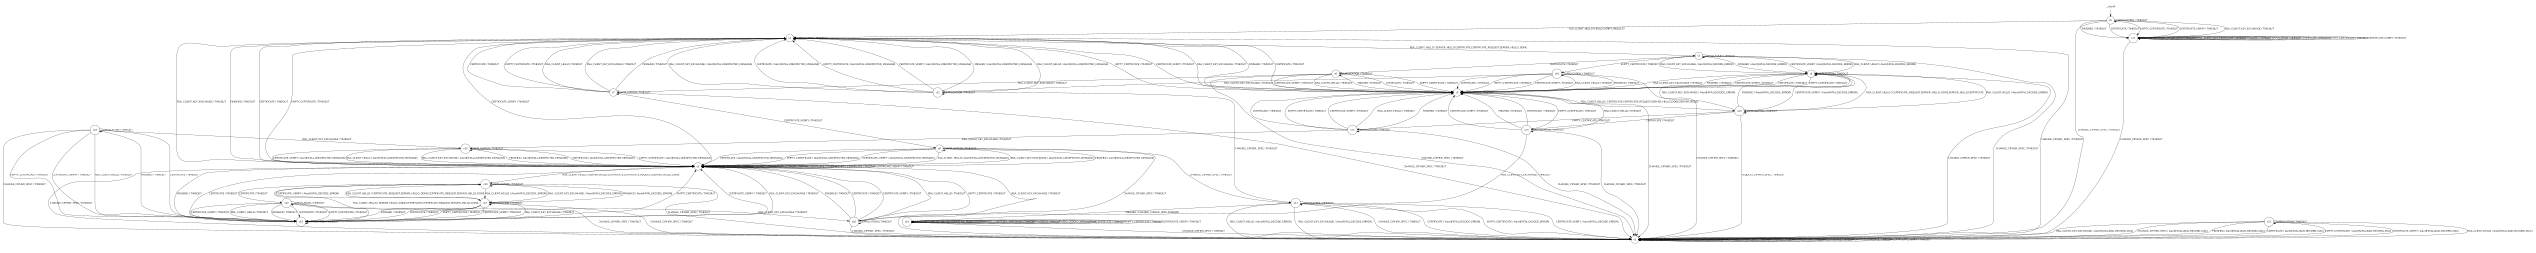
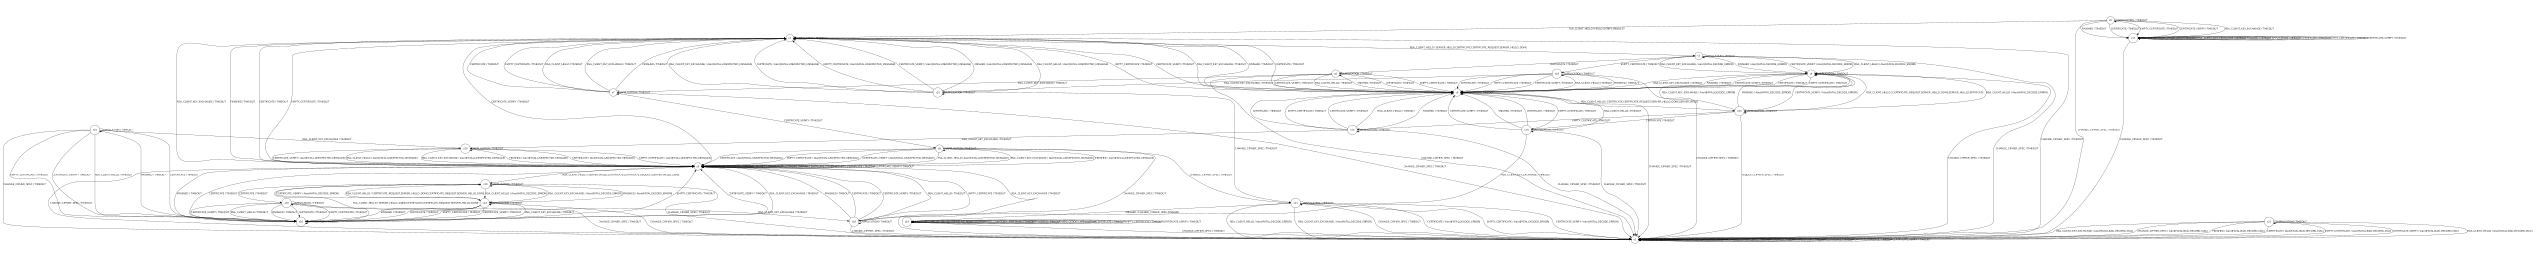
  digraph {
    fontname=Nunito
    node [fontname=Nunito shape=circle]
    edge [fontname=Nunito]
-   __start0 [shape=none]
    n2 [label=s0]
    n3 [label=s1]
    n4 [label=s2]
    n5 [label=s17]
    n6 [label=s3]
    n7 [label=s9]
    n8 [label=s4]
    n9 [label=s6]
    n10 [label=s19]
    n11 [label=s10]
    n12 [label=s5]
    n13 [label=s23]
    n14 [label=s7]
    n15 [label=s22]
    n16 [label=s24]
    n17 [label=s25]
    n18 [label=s8]
    n19 [label=s11]
    n20 [label=s14]
    n21 [label=s12]
    n22 [label=s13]
    n23 [label=s15]
    n24 [label=s16]
    n25 [label=s18]
    n26 [label=s20]
    n27 [label=s21]
-   __start0 -> n2
    n2 -> n2 [label="APPLICATION / TIMEOUT"]
    n2 -> n3 [label="RSA_CLIENT_HELLO / HELLO_VERIFY_REQUEST"]
    n2 -> n4 [label="CHANGE_CIPHER_SPEC / TIMEOUT"]
    n2 -> n5 [label="RSA_CLIENT_KEY_EXCHANGE / TIMEOUT"]
    n2 -> n5 [label="FINISHED / TIMEOUT"]
    n2 -> n5 [label="CERTIFICATE / TIMEOUT"]
    n2 -> n5 [label="EMPTY_CERTIFICATE / TIMEOUT"]
    n2 -> n5 [label="CERTIFICATE_VERIFY / TIMEOUT"]
    n3 -> n3 [label="APPLICATION / TIMEOUT"]
    n3 -> n4 [label="CHANGE_CIPHER_SPEC / TIMEOUT"]
    n3 -> n6 [label="RSA_CLIENT_HELLO / SERVER_HELLO,CERTIFICATE,CERTIFICATE_REQUEST,SERVER_HELLO_DONE"]
    n3 -> n7 [label="RSA_CLIENT_KEY_EXCHANGE / TIMEOUT"]
    n3 -> n7 [label="FINISHED / TIMEOUT"]
    n3 -> n7 [label="CERTIFICATE / TIMEOUT"]
    n3 -> n7 [label="EMPTY_CERTIFICATE / TIMEOUT"]
    n3 -> n7 [label="CERTIFICATE_VERIFY / TIMEOUT"]
    n4 -> n4 [label="RSA_CLIENT_HELLO / TIMEOUT"]
    n4 -> n4 [label="RSA_CLIENT_KEY_EXCHANGE / TIMEOUT"]
    n4 -> n4 [label="CHANGE_CIPHER_SPEC / TIMEOUT"]
    n4 -> n4 [label="FINISHED / TIMEOUT"]
    n4 -> n4 [label="APPLICATION / TIMEOUT"]
    n4 -> n4 [label="CERTIFICATE / TIMEOUT"]
    n4 -> n4 [label="EMPTY_CERTIFICATE / TIMEOUT"]
    n4 -> n4 [label="CERTIFICATE_VERIFY / TIMEOUT"]
    n5 -> n4 [label="CHANGE_CIPHER_SPEC / TIMEOUT"]
    n5 -> n5 [label="RSA_CLIENT_HELLO / HELLO_VERIFY_REQUEST"]
    n5 -> n5 [label="RSA_CLIENT_KEY_EXCHANGE / TIMEOUT"]
    n5 -> n5 [label="FINISHED / TIMEOUT"]
    n5 -> n5 [label="APPLICATION / TIMEOUT"]
    n5 -> n5 [label="CERTIFICATE / TIMEOUT"]
    n5 -> n5 [label="EMPTY_CERTIFICATE / TIMEOUT"]
    n5 -> n5 [label="CERTIFICATE_VERIFY / TIMEOUT"]
    n6 -> n4 [label="CHANGE_CIPHER_SPEC / TIMEOUT"]
    n6 -> n6 [label="APPLICATION / TIMEOUT"]
    n6 -> n8 [label="RSA_CLIENT_HELLO / Alert(FATAL,DECODE_ERROR)"]
    n6 -> n8 [label="RSA_CLIENT_KEY_EXCHANGE / Alert(FATAL,DECODE_ERROR)"]
    n6 -> n8 [label="FINISHED / Alert(FATAL,DECODE_ERROR)"]
    n6 -> n8 [label="CERTIFICATE_VERIFY / Alert(FATAL,DECODE_ERROR)"]
    n6 -> n9 [label="CERTIFICATE / TIMEOUT"]
    n6 -> n10 [label="EMPTY_CERTIFICATE / TIMEOUT"]
    n7 -> n4 [label="CHANGE_CIPHER_SPEC / TIMEOUT"]
    n7 -> n7 [label="RSA_CLIENT_KEY_EXCHANGE / TIMEOUT"]
    n7 -> n7 [label="FINISHED / TIMEOUT"]
    n7 -> n7 [label="APPLICATION / TIMEOUT"]
    n7 -> n7 [label="CERTIFICATE / TIMEOUT"]
    n7 -> n7 [label="EMPTY_CERTIFICATE / TIMEOUT"]
    n7 -> n7 [label="CERTIFICATE_VERIFY / TIMEOUT"]
    n7 -> n11 [label="RSA_CLIENT_HELLO / SERVER_HELLO,CERTIFICATE,CERTIFICATE_REQUEST,SERVER_HELLO_DONE"]
    n8 -> n4 [label="CHANGE_CIPHER_SPEC / TIMEOUT"]
    n8 -> n8 [label="APPLICATION / TIMEOUT"]
    n8 -> n12 [label="RSA_CLIENT_KEY_EXCHANGE / TIMEOUT"]
    n8 -> n12 [label="FINISHED / TIMEOUT"]
    n8 -> n12 [label="CERTIFICATE / TIMEOUT"]
    n8 -> n12 [label="EMPTY_CERTIFICATE / TIMEOUT"]
    n8 -> n12 [label="CERTIFICATE_VERIFY / TIMEOUT"]
    n8 -> n13 [label="RSA_CLIENT_HELLO / CERTIFICATE_REQUEST,SERVER_HELLO_DONE,SERVER_HELLO,CERTIFICATE"]
    n9 -> n4 [label="CHANGE_CIPHER_SPEC / TIMEOUT"]
    n9 -> n9 [label="APPLICATION / TIMEOUT"]
    n9 -> n12 [label="RSA_CLIENT_HELLO / TIMEOUT"]
    n9 -> n12 [label="FINISHED / TIMEOUT"]
    n9 -> n12 [label="CERTIFICATE / TIMEOUT"]
    n9 -> n12 [label="EMPTY_CERTIFICATE / TIMEOUT"]
    n9 -> n12 [label="CERTIFICATE_VERIFY / TIMEOUT"]
    n9 -> n14 [label="RSA_CLIENT_KEY_EXCHANGE / TIMEOUT"]
    n10 -> n4 [label="CHANGE_CIPHER_SPEC / TIMEOUT"]
    n10 -> n10 [label="APPLICATION / TIMEOUT"]
    n10 -> n12 [label="RSA_CLIENT_HELLO / TIMEOUT"]
    n10 -> n12 [label="FINISHED / TIMEOUT"]
    n10 -> n12 [label="CERTIFICATE / TIMEOUT"]
    n10 -> n12 [label="EMPTY_CERTIFICATE / TIMEOUT"]
    n10 -> n12 [label="CERTIFICATE_VERIFY / TIMEOUT"]
    n10 -> n15 [label="RSA_CLIENT_KEY_EXCHANGE / TIMEOUT"]
    n11 -> n4 [label="CHANGE_CIPHER_SPEC / TIMEOUT"]
    n11 -> n11 [label="APPLICATION / TIMEOUT"]
    n11 -> n21 [label="RSA_CLIENT_HELLO / Alert(FATAL,DECODE_ERROR)"]
    n11 -> n21 [label="RSA_CLIENT_KEY_EXCHANGE / Alert(FATAL,DECODE_ERROR)"]
    n11 -> n21 [label="FINISHED / Alert(FATAL,DECODE_ERROR)"]
    n11 -> n21 [label="CERTIFICATE_VERIFY / Alert(FATAL,DECODE_ERROR)"]
    n11 -> n22 [label="CERTIFICATE / TIMEOUT"]
    n12 -> n3 [label="RSA_CLIENT_KEY_EXCHANGE / TIMEOUT"]
    n12 -> n3 [label="FINISHED / TIMEOUT"]
    n12 -> n3 [label="CERTIFICATE / TIMEOUT"]
    n12 -> n3 [label="EMPTY_CERTIFICATE / TIMEOUT"]
    n12 -> n3 [label="CERTIFICATE_VERIFY / TIMEOUT"]
    n12 -> n4 [label="CHANGE_CIPHER_SPEC / TIMEOUT"]
    n12 -> n12 [label="APPLICATION / TIMEOUT"]
    n12 -> n13 [label="RSA_CLIENT_HELLO / CERTIFICATE,CERTIFICATE_REQUEST,SERVER_HELLO_DONE,SERVER_HELLO"]
    n13 -> n4 [label="REQUEST_CIPHER_SPEC / TIMEOUT"]
    n13 -> n8 [label="RSA_CLIENT_HELLO / Alert(FATAL,DECODE_ERROR)"]
    n13 -> n8 [label="RSA_CLIENT_KEY_EXCHANGE / Alert(FATAL,DECODE_ERROR)"]
    n13 -> n8 [label="FINISHED / Alert(FATAL,DECODE_ERROR)"]
    n13 -> n8 [label="CERTIFICATE_VERIFY / Alert(FATAL,DECODE_ERROR)"]
    n13 -> n13 [label="APPLICATION / TIMEOUT"]
    n13 -> n16 [label="CERTIFICATE / TIMEOUT"]
    n13 -> n17 [label="EMPTY_CERTIFICATE / TIMEOUT"]
    n14 -> n3 [label="RSA_CLIENT_HELLO / TIMEOUT"]
    n14 -> n3 [label="RSA_CLIENT_KEY_EXCHANGE / TIMEOUT"]
    n14 -> n3 [label="FINISHED / TIMEOUT"]
    n14 -> n3 [label="CERTIFICATE / TIMEOUT"]
    n14 -> n3 [label="EMPTY_CERTIFICATE / TIMEOUT"]
    n14 -> n4 [label="CHANGE_CIPHER_SPEC / TIMEOUT"]
    n14 -> n14 [label="APPLICATION / TIMEOUT"]
    n14 -> n18 [label="CERTIFICATE_VERIFY / TIMEOUT"]
    n15 -> n3 [label="RSA_CLIENT_HELLO / Alert(FATAL,UNEXPECTED_MESSAGE)"]
    n15 -> n3 [label="RSA_CLIENT_KEY_EXCHANGE / Alert(FATAL,UNEXPECTED_MESSAGE)"]
    n15 -> n3 [label="FINISHED / Alert(FATAL,UNEXPECTED_MESSAGE)"]
    n15 -> n3 [label="CERTIFICATE / Alert(FATAL,UNEXPECTED_MESSAGE)"]
    n15 -> n3 [label="EMPTY_CERTIFICATE / Alert(FATAL,UNEXPECTED_MESSAGE)"]
    n15 -> n3 [label="CERTIFICATE_VERIFY / Alert(FATAL,UNEXPECTED_MESSAGE)"]
    n15 -> n15 [label="APPLICATION / TIMEOUT"]
    n15 -> n19 [label="CHANGE_CIPHER_SPEC / TIMEOUT"]
    n16 -> n4 [label="CHANGE_CIPHER_SPEC / TIMEOUT"]
    n16 -> n12 [label="RSA_CLIENT_HELLO / TIMEOUT"]
    n16 -> n12 [label="FINISHED / TIMEOUT"]
    n16 -> n12 [label="CERTIFICATE / TIMEOUT"]
    n16 -> n12 [label="EMPTY_CERTIFICATE / TIMEOUT"]
    n16 -> n12 [label="CERTIFICATE_VERIFY / TIMEOUT"]
    n16 -> n16 [label="APPLICATION / TIMEOUT"]
    n16 -> n24 [label="RSA_CLIENT_KEY_EXCHANGE / TIMEOUT"]
    n17 -> n4 [label="CHANGE_CIPHER_SPEC / TIMEOUT"]
    n17 -> n12 [label="RSA_CLIENT_HELLO / TIMEOUT"]
    n17 -> n12 [label="FINISHED / TIMEOUT"]
    n17 -> n12 [label="CERTIFICATE / TIMEOUT"]
    n17 -> n12 [label="EMPTY_CERTIFICATE / TIMEOUT"]
    n17 -> n12 [label="CERTIFICATE_VERIFY / TIMEOUT"]
    n17 -> n17 [label="APPLICATION / TIMEOUT"]
    n17 -> n26 [label="RSA_CLIENT_KEY_EXCHANGE / TIMEOUT"]
    n18 -> n4 [label="CHANGE_CIPHER_SPEC / TIMEOUT"]
    n18 -> n7 [label="RSA_CLIENT_HELLO / Alert(FATAL,UNEXPECTED_MESSAGE)"]
    n18 -> n7 [label="RSA_CLIENT_KEY_EXCHANGE / Alert(FATAL,UNEXPECTED_MESSAGE)"]
    n18 -> n7 [label="FINISHED / Alert(FATAL,UNEXPECTED_MESSAGE)"]
    n18 -> n7 [label="CERTIFICATE / Alert(FATAL,UNEXPECTED_MESSAGE)"]
    n18 -> n7 [label="EMPTY_CERTIFICATE / Alert(FATAL,UNEXPECTED_MESSAGE)"]
    n18 -> n7 [label="CERTIFICATE_VERIFY / Alert(FATAL,UNEXPECTED_MESSAGE)"]
    n18 -> n18 [label="APPLICATION / TIMEOUT"]
    n18 -> n19 [label="CHANGE_CIPHER_SPEC / TIMEOUT"]
    n19 -> n4 [label="RSA_CLIENT_HELLO / Alert(FATAL,DECODE_ERROR)"]
    n19 -> n4 [label="RSA_CLIENT_KEY_EXCHANGE / Alert(FATAL,DECODE_ERROR)"]
    n19 -> n4 [label="CHANGE_CIPHER_SPEC / TIMEOUT"]
    n19 -> n4 [label="CERTIFICATE / Alert(FATAL,DECODE_ERROR)"]
    n19 -> n4 [label="EMPTY_CERTIFICATE / Alert(FATAL,DECODE_ERROR)"]
    n19 -> n4 [label="CERTIFICATE_VERIFY / Alert(FATAL,DECODE_ERROR)"]
    n19 -> n19 [label="APPLICATION / TIMEOUT"]
    n19 -> n20 [label="FINISHED / CHANGE_CIPHER_SPEC,FINISHED"]
    n20 -> n4 [label="CHANGE_CIPHER_SPEC / TIMEOUT"]
    n20 -> n20 [label="RSA_CLIENT_HELLO / Alert(WARNING,NO_RENEGOTIATION)"]
    n20 -> n20 [label="RSA_CLIENT_KEY_EXCHANGE / TIMEOUT"]
    n20 -> n20 [label="FINISHED / TIMEOUT"]
    n20 -> n20 [label="APPLICATION / APPLICATION"]
    n20 -> n20 [label="CERTIFICATE / TIMEOUT"]
    n20 -> n20 [label="EMPTY_CERTIFICATE / TIMEOUT"]
    n20 -> n20 [label="CERTIFICATE_VERIFY / TIMEOUT"]
    n21 -> n4 [label="CHANGE_CIPHER_SPEC / TIMEOUT"]
    n21 -> n11 [label="RSA_CLIENT_HELLO / CERTIFICATE_REQUEST,SERVER_HELLO_DONE,CERTIFICATE_REQUEST,SERVER_HELLO_DONE"]
    n21 -> n21 [label="APPLICATION / TIMEOUT"]
    n21 -> n23 [label="RSA_CLIENT_KEY_EXCHANGE / TIMEOUT"]
    n21 -> n23 [label="FINISHED / TIMEOUT"]
    n21 -> n23 [label="CERTIFICATE / TIMEOUT"]
    n21 -> n23 [label="EMPTY_CERTIFICATE / TIMEOUT"]
    n21 -> n23 [label="CERTIFICATE_VERIFY / TIMEOUT"]
    n22 -> n4 [label="CHANGE_CIPHER_SPEC / TIMEOUT"]
    n22 -> n22 [label="APPLICATION / TIMEOUT"]
    n22 -> n23 [label="RSA_CLIENT_HELLO / TIMEOUT"]
    n22 -> n23 [label="FINISHED / TIMEOUT"]
    n22 -> n23 [label="CERTIFICATE / TIMEOUT"]
    n22 -> n23 [label="EMPTY_CERTIFICATE / TIMEOUT"]
    n22 -> n23 [label="CERTIFICATE_VERIFY / TIMEOUT"]
    n22 -> n24 [label="RSA_CLIENT_KEY_EXCHANGE / TIMEOUT"]
    n23 -> n7 [label="RSA_CLIENT_KEY_EXCHANGE / TIMEOUT"]
    n23 -> n7 [label="FINISHED / TIMEOUT"]
    n23 -> n7 [label="CERTIFICATE / TIMEOUT"]
    n23 -> n7 [label="EMPTY_CERTIFICATE / TIMEOUT"]
    n23 -> n7 [label="CERTIFICATE_VERIFY / TIMEOUT"]
    n23 -> n11 [label="RSA_CLIENT_HELLO / SERVER_HELLO_DONE,CERTIFICATE,CERTIFICATE_REQUEST,SERVER_HELLO_DONE"]
    n23 -> n23 [label="APPLICATION / TIMEOUT"]
    n24 -> n4 [label="CHANGE_CIPHER_SPEC / TIMEOUT"]
    n24 -> n7 [label="RSA_CLIENT_HELLO / TIMEOUT"]
    n24 -> n7 [label="RSA_CLIENT_KEY_EXCHANGE / TIMEOUT"]
    n24 -> n7 [label="FINISHED / TIMEOUT"]
    n24 -> n7 [label="CERTIFICATE / TIMEOUT"]
    n24 -> n7 [label="EMPTY_CERTIFICATE / TIMEOUT"]
    n24 -> n7 [label="CERTIFICATE_VERIFY / TIMEOUT"]
    n24 -> n24 [label="APPLICATION / TIMEOUT"]
    n25 -> n4 [label="CHANGE_CIPHER_SPEC / TIMEOUT"]
    n25 -> n23 [label="RSA_CLIENT_HELLO / TIMEOUT"]
    n25 -> n23 [label="FINISHED / TIMEOUT"]
    n25 -> n23 [label="CERTIFICATE / TIMEOUT"]
    n25 -> n23 [label="EMPTY_CERTIFICATE / TIMEOUT"]
    n25 -> n23 [label="CERTIFICATE_VERIFY / TIMEOUT"]
    n25 -> n25 [label="APPLICATION / TIMEOUT"]
    n25 -> n26 [label="RSA_CLIENT_KEY_EXCHANGE / TIMEOUT"]
    n26 -> n7 [label="RSA_CLIENT_HELLO / Alert(FATAL,UNEXPECTED_MESSAGE)"]
    n26 -> n7 [label="RSA_CLIENT_KEY_EXCHANGE / Alert(FATAL,UNEXPECTED_MESSAGE)"]
    n26 -> n7 [label="FINISHED / Alert(FATAL,UNEXPECTED_MESSAGE)"]
    n26 -> n7 [label="CERTIFICATE / Alert(FATAL,UNEXPECTED_MESSAGE)"]
    n26 -> n7 [label="EMPTY_CERTIFICATE / Alert(FATAL,UNEXPECTED_MESSAGE)"]
    n26 -> n7 [label="CERTIFICATE_VERIFY / Alert(FATAL,UNEXPECTED_MESSAGE)"]
    n26 -> n26 [label="APPLICATION / TIMEOUT"]
    n27 -> n4 [label="RSA_CLIENT_HELLO / Alert(FATAL,BAD_RECORD_MAC)"]
    n27 -> n4 [label="RSA_CLIENT_KEY_EXCHANGE / Alert(FATAL,BAD_RECORD_MAC)"]
    n27 -> n4 [label="CHANGE_CIPHER_SPEC / Alert(FATAL,BAD_RECORD_MAC)"]
    n27 -> n4 [label="FINISHED / Alert(FATAL,BAD_RECORD_MAC)"]
    n27 -> n4 [label="CERTIFICATE / Alert(FATAL,BAD_RECORD_MAC)"]
    n27 -> n4 [label="EMPTY_CERTIFICATE / Alert(FATAL,BAD_RECORD_MAC)"]
    n27 -> n4 [label="CERTIFICATE_VERIFY / Alert(FATAL,BAD_RECORD_MAC)"]
    n27 -> n27 [label="APPLICATION / TIMEOUT"]
  }
